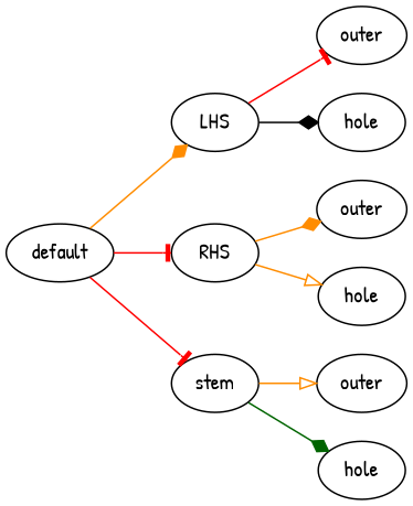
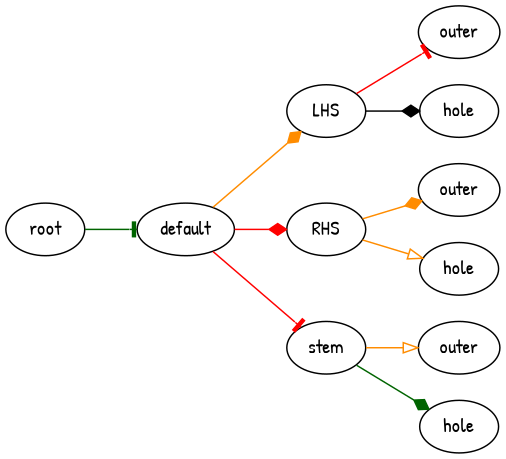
  digraph {
    fontname="Patrick Hand"
    rankdir=LR
    node [fontname="Patrick Hand"]
    edge [arrowhead=diamond color=darkorange fontname="Patrick Hand"]
+   n1 [label=root]
    n2 [label=default]
    n3 [label=LHS]
    n4 [label=RHS]
    n5 [label=stem]
    n6 [label=outer]
    n7 [label=hole]
    n8 [label=outer]
    n9 [label=hole]
    n10 [label=outer]
    n11 [label=hole]
+   n1 -> n2 [arrowhead=tee color=darkgreen]
    n2 -> n3
-   n2 -> n4 [arrowhead=tee color=red]
+   n2 -> n4 [color=red]
    n2 -> n5 [arrowhead=tee color=red]
    n3 -> n6 [arrowhead=tee color=red]
    n3 -> n7 [color=black]
    n4 -> n8
    n4 -> n9 [arrowhead=onormal]
    n5 -> n10 [arrowhead=onormal]
    n5 -> n11 [color=darkgreen]
  }
